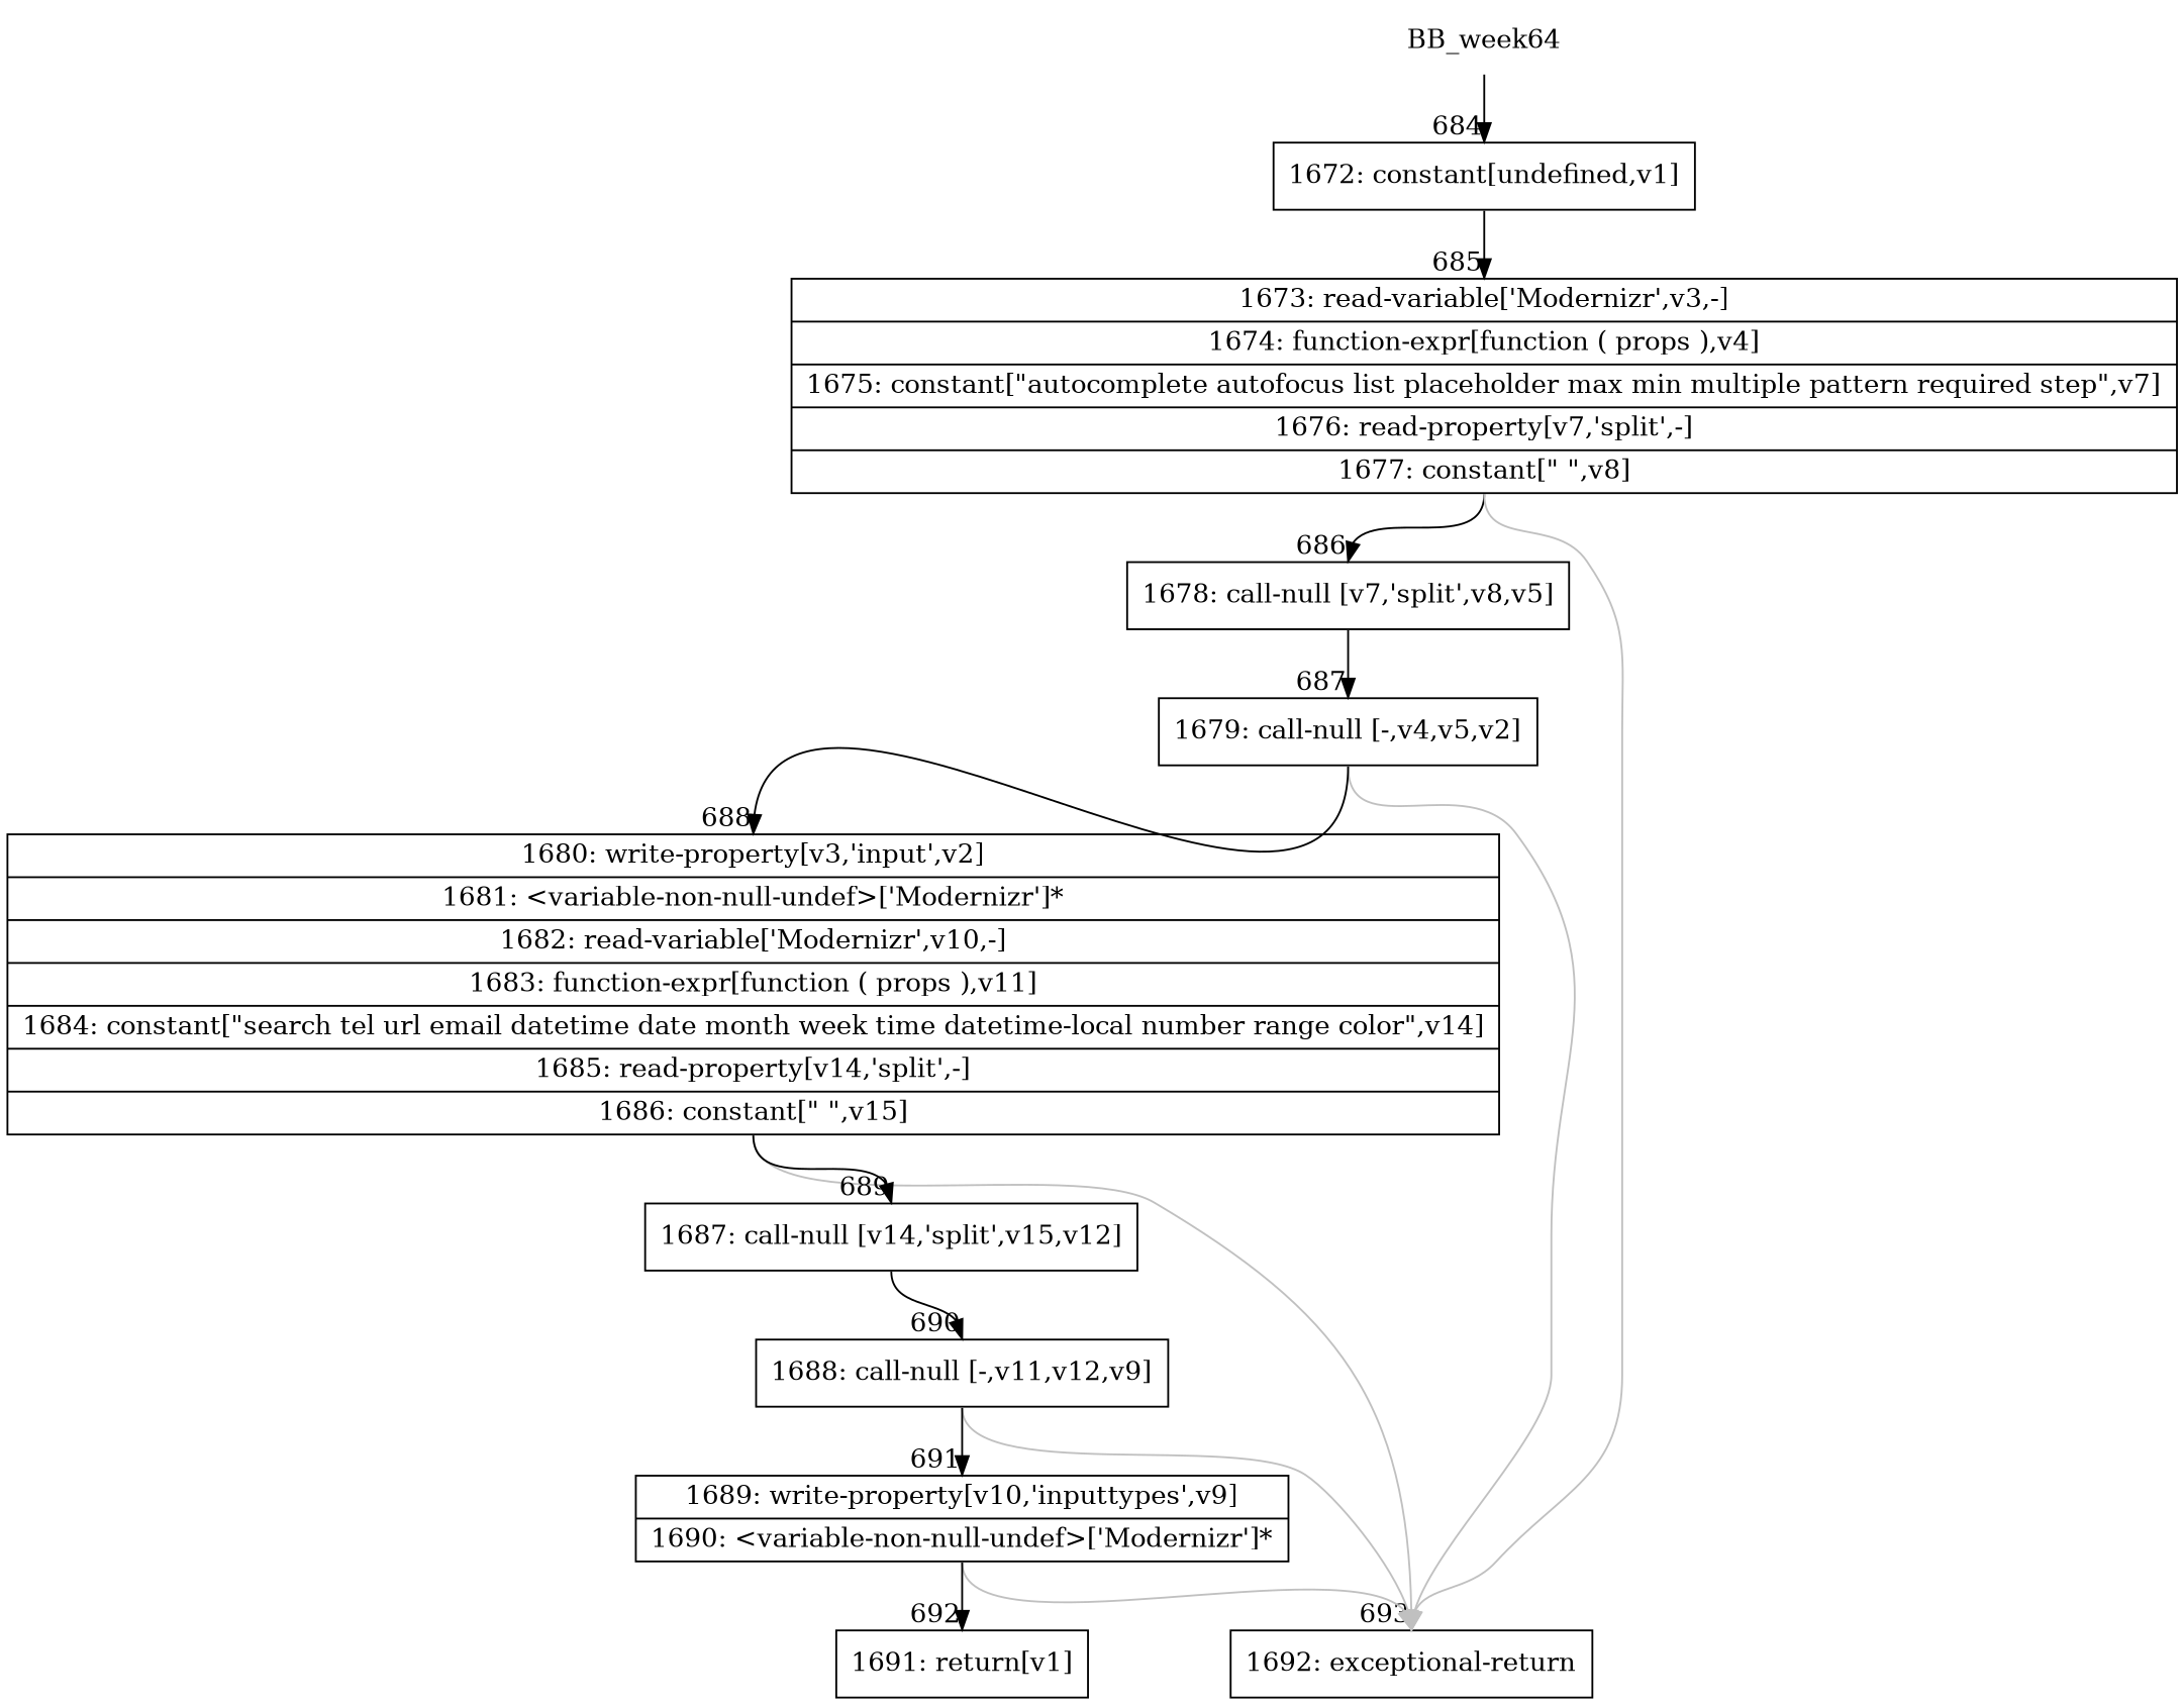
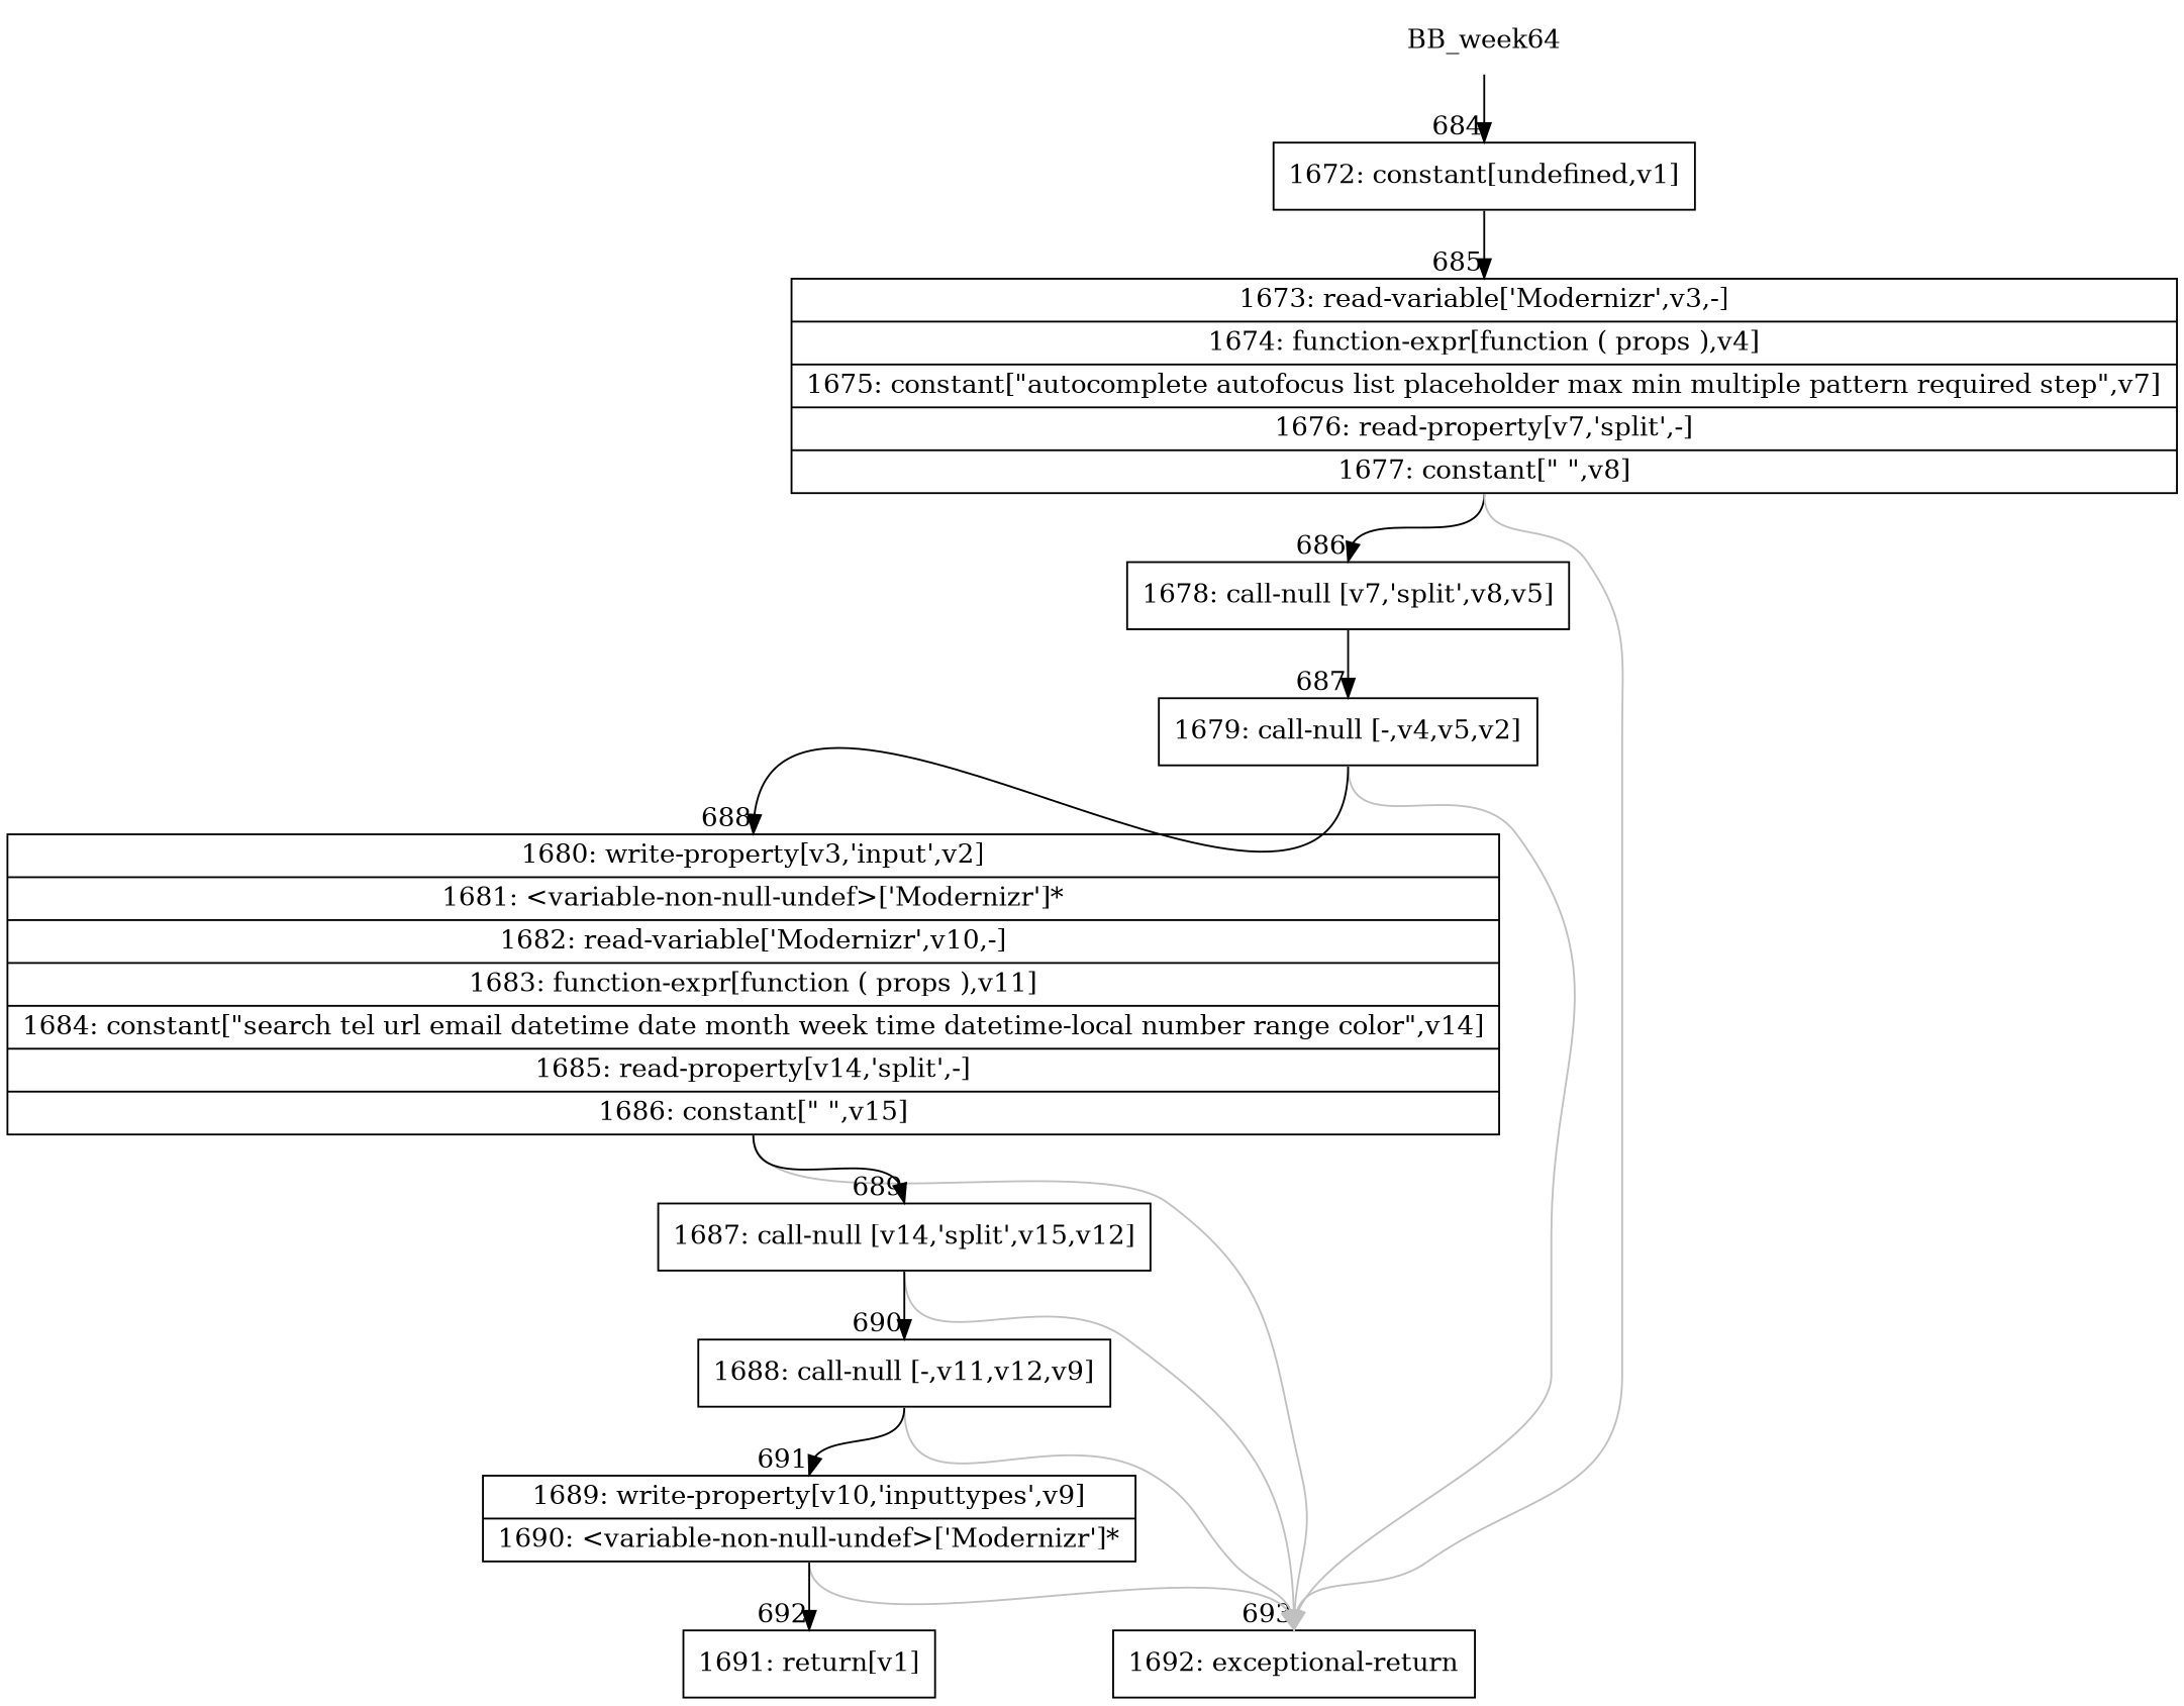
  digraph {
    rankdir=TD
    node [shape=record]
    edge [headport=n tailport=s]
    n1 [label=BB_week64 shape=none]
    n2 [label="{1672: constant[undefined,v1]}"]
    n3 [label="{1673: read-variable['Modernizr',v3,-]|1674: function-expr[function ( props ),v4]|1675: constant[\"autocomplete autofocus list placeholder max min multiple pattern required step\",v7]|1676: read-property[v7,'split',-]|1677: constant[\" \",v8]}"]
    n4 [label="{1678: call-null [v7,'split',v8,v5]}"]
    n5 [label="{1692: exceptional-return}"]
    n6 [label="{1679: call-null [-,v4,v5,v2]}"]
    n7 [label="{1680: write-property[v3,'input',v2]|1681: \<variable-non-null-undef\>['Modernizr']*|1682: read-variable['Modernizr',v10,-]|1683: function-expr[function ( props ),v11]|1684: constant[\"search tel url email datetime date month week time datetime-local number range color\",v14]|1685: read-property[v14,'split',-]|1686: constant[\" \",v15]}"]
    n8 [label="{1687: call-null [v14,'split',v15,v12]}"]
    n9 [label="{1688: call-null [-,v11,v12,v9]}"]
    n10 [label="{1689: write-property[v10,'inputtypes',v9]|1690: \<variable-non-null-undef\>['Modernizr']*}"]
    n11 [label="{1691: return[v1]}"]
    n1 -> n2 [headlabel="    684"]
    n2 -> n3 [headlabel="      685"]
    n3 -> n4 [headlabel="      686"]
    n3 -> n5 [color=gray headlabel="      693"]
    n4 -> n6 [headlabel="      687"]
    n6 -> n5 [color=gray]
    n6 -> n7 [headlabel="      688"]
    n7 -> n5 [color=gray]
    n7 -> n8 [headlabel="      689"]
+   n8 -> n5 [color=gray]
    n8 -> n9 [headlabel="      690"]
    n9 -> n5 [color=gray]
    n9 -> n10 [headlabel="      691"]
    n10 -> n5 [color=gray]
    n10 -> n11 [headlabel="      692"]
  }
